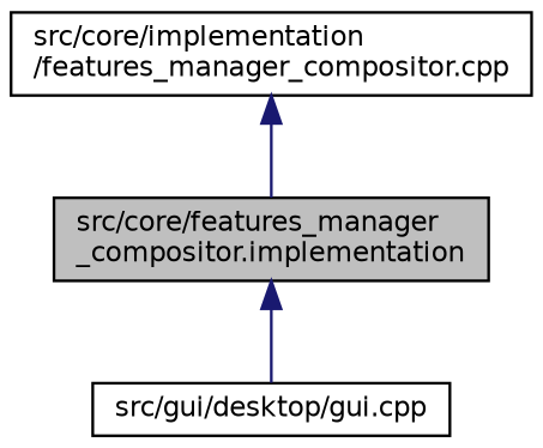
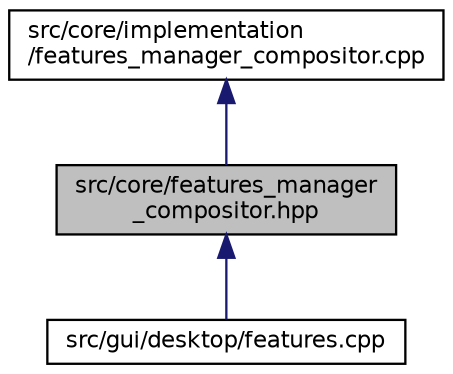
  digraph {
    node [color=black fillcolor=white fontname=Helvetica fontsize=10 shape=record style=filled]
    edge [color=midnightblue dir=back fontname=Helvetica fontsize=10 labelfontname=Helvetica labelfontsize=10 style=solid]
-   n1 [fillcolor=grey75 fontcolor=black height=0.2 label="src/core/features_manager\l_compositor.implementation" width=0.4]
-   n2 [height=0.2 label="src/gui/desktop/gui.cpp" width=0.4]
+   n1 [fillcolor=grey75 fontcolor=black height=0.2 label="src/core/features_manager\l_compositor.hpp" width=0.4]
+   n2 [height=0.2 label="src/gui/desktop/features.cpp" width=0.4]
    n3 [height=0.2 label="src/core/implementation\l/features_manager_compositor.cpp" width=0.4]
    n1 -> n2
    n3 -> n1
  }
